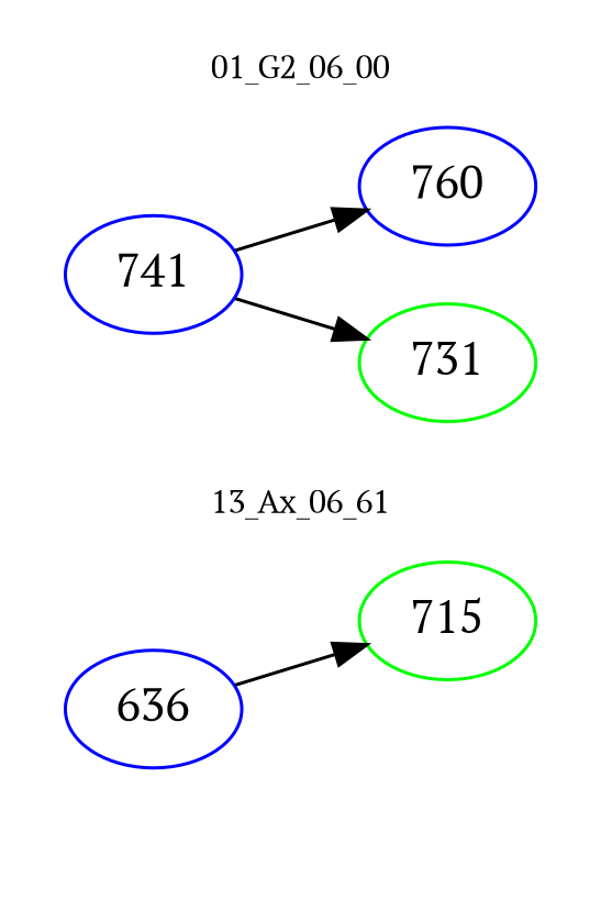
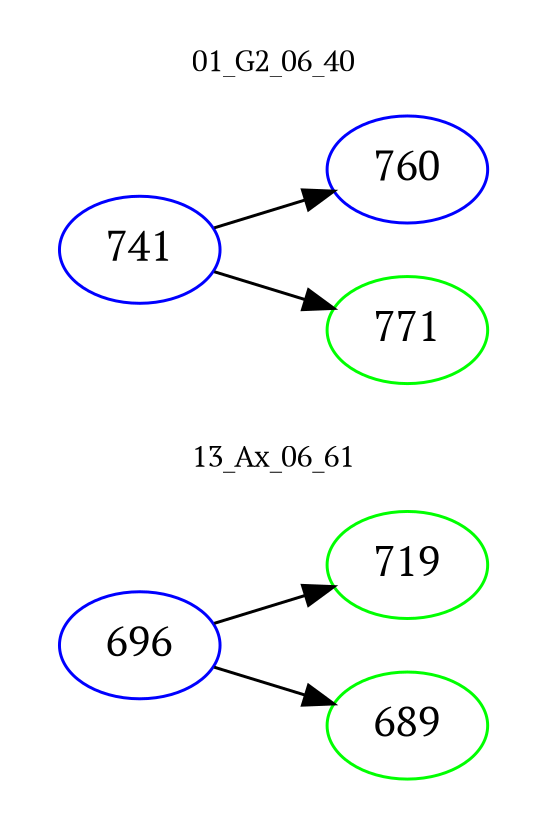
  digraph {
    fontname="PT Serif"
    rankdir=LR
    node [color=blue fontname="PT Serif"]
    edge [color=black fontname="PT Serif"]
-   n1 [label=636]
-   n3 [color=green label=715]
+   n1 [label=696]
+   n2 [color=green label=689]
+   n3 [color=green label=719]
    n4 [label=741]
-   n5 [color=green label=731]
+   n5 [color=green label=771]
    n6 [label=760]
    subgraph cluster_1 {
      color=white
      fontsize=10
      label="13_Ax_06_61"
      n1
+     n2
      n3
    }
    subgraph cluster_2 {
      color=white
      fontsize=10
-     label="01_G2_06_00"
+     label="01_G2_06_40"
      n4
      n5
      n6
    }
+   n1 -> n2
    n1 -> n3
    n4 -> n5
    n4 -> n6
  }
